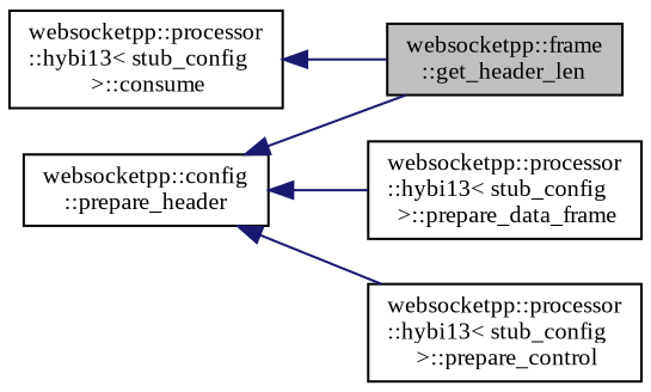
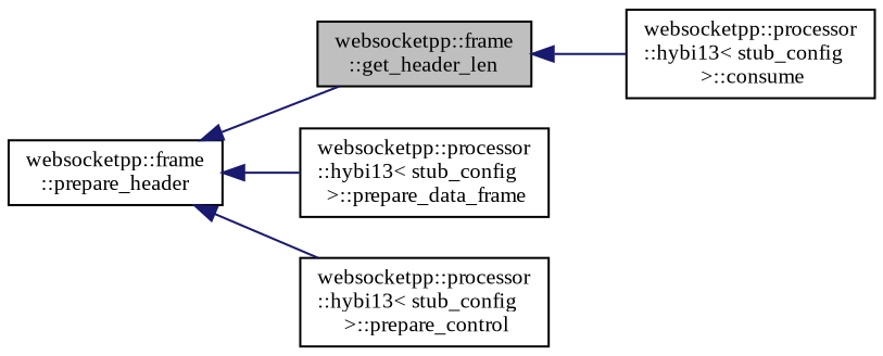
  digraph {
    fontname="Liberation Serif"
    rankdir=LR
    node [color=black fillcolor=white fontname="Liberation Serif" fontsize=10 shape=record style=filled]
    edge [color=midnightblue dir=back fontname="Liberation Serif" fontsize=10 labelfontname=Helvetica labelfontsize=10 style=solid]
    n1 [fillcolor=grey75 fontcolor=black height=0.2 label="websocketpp::frame\l::get_header_len" width=0.4]
    n2 [height=0.2 label="websocketpp::processor\l::hybi13\< stub_config\l \>::consume" width=0.4]
-   n3 [height=0.2 label="websocketpp::config\l::prepare_header" width=0.4]
+   n3 [height=0.2 label="websocketpp::frame\l::prepare_header" width=0.4]
    n4 [height=0.2 label="websocketpp::processor\l::hybi13\< stub_config\l \>::prepare_data_frame" width=0.4]
    n5 [height=0.2 label="websocketpp::processor\l::hybi13\< stub_config\l \>::prepare_control" width=0.4]
-   n2 -> n1
+   n1 -> n2
    n3 -> n1
    n3 -> n4
    n3 -> n5
  }
